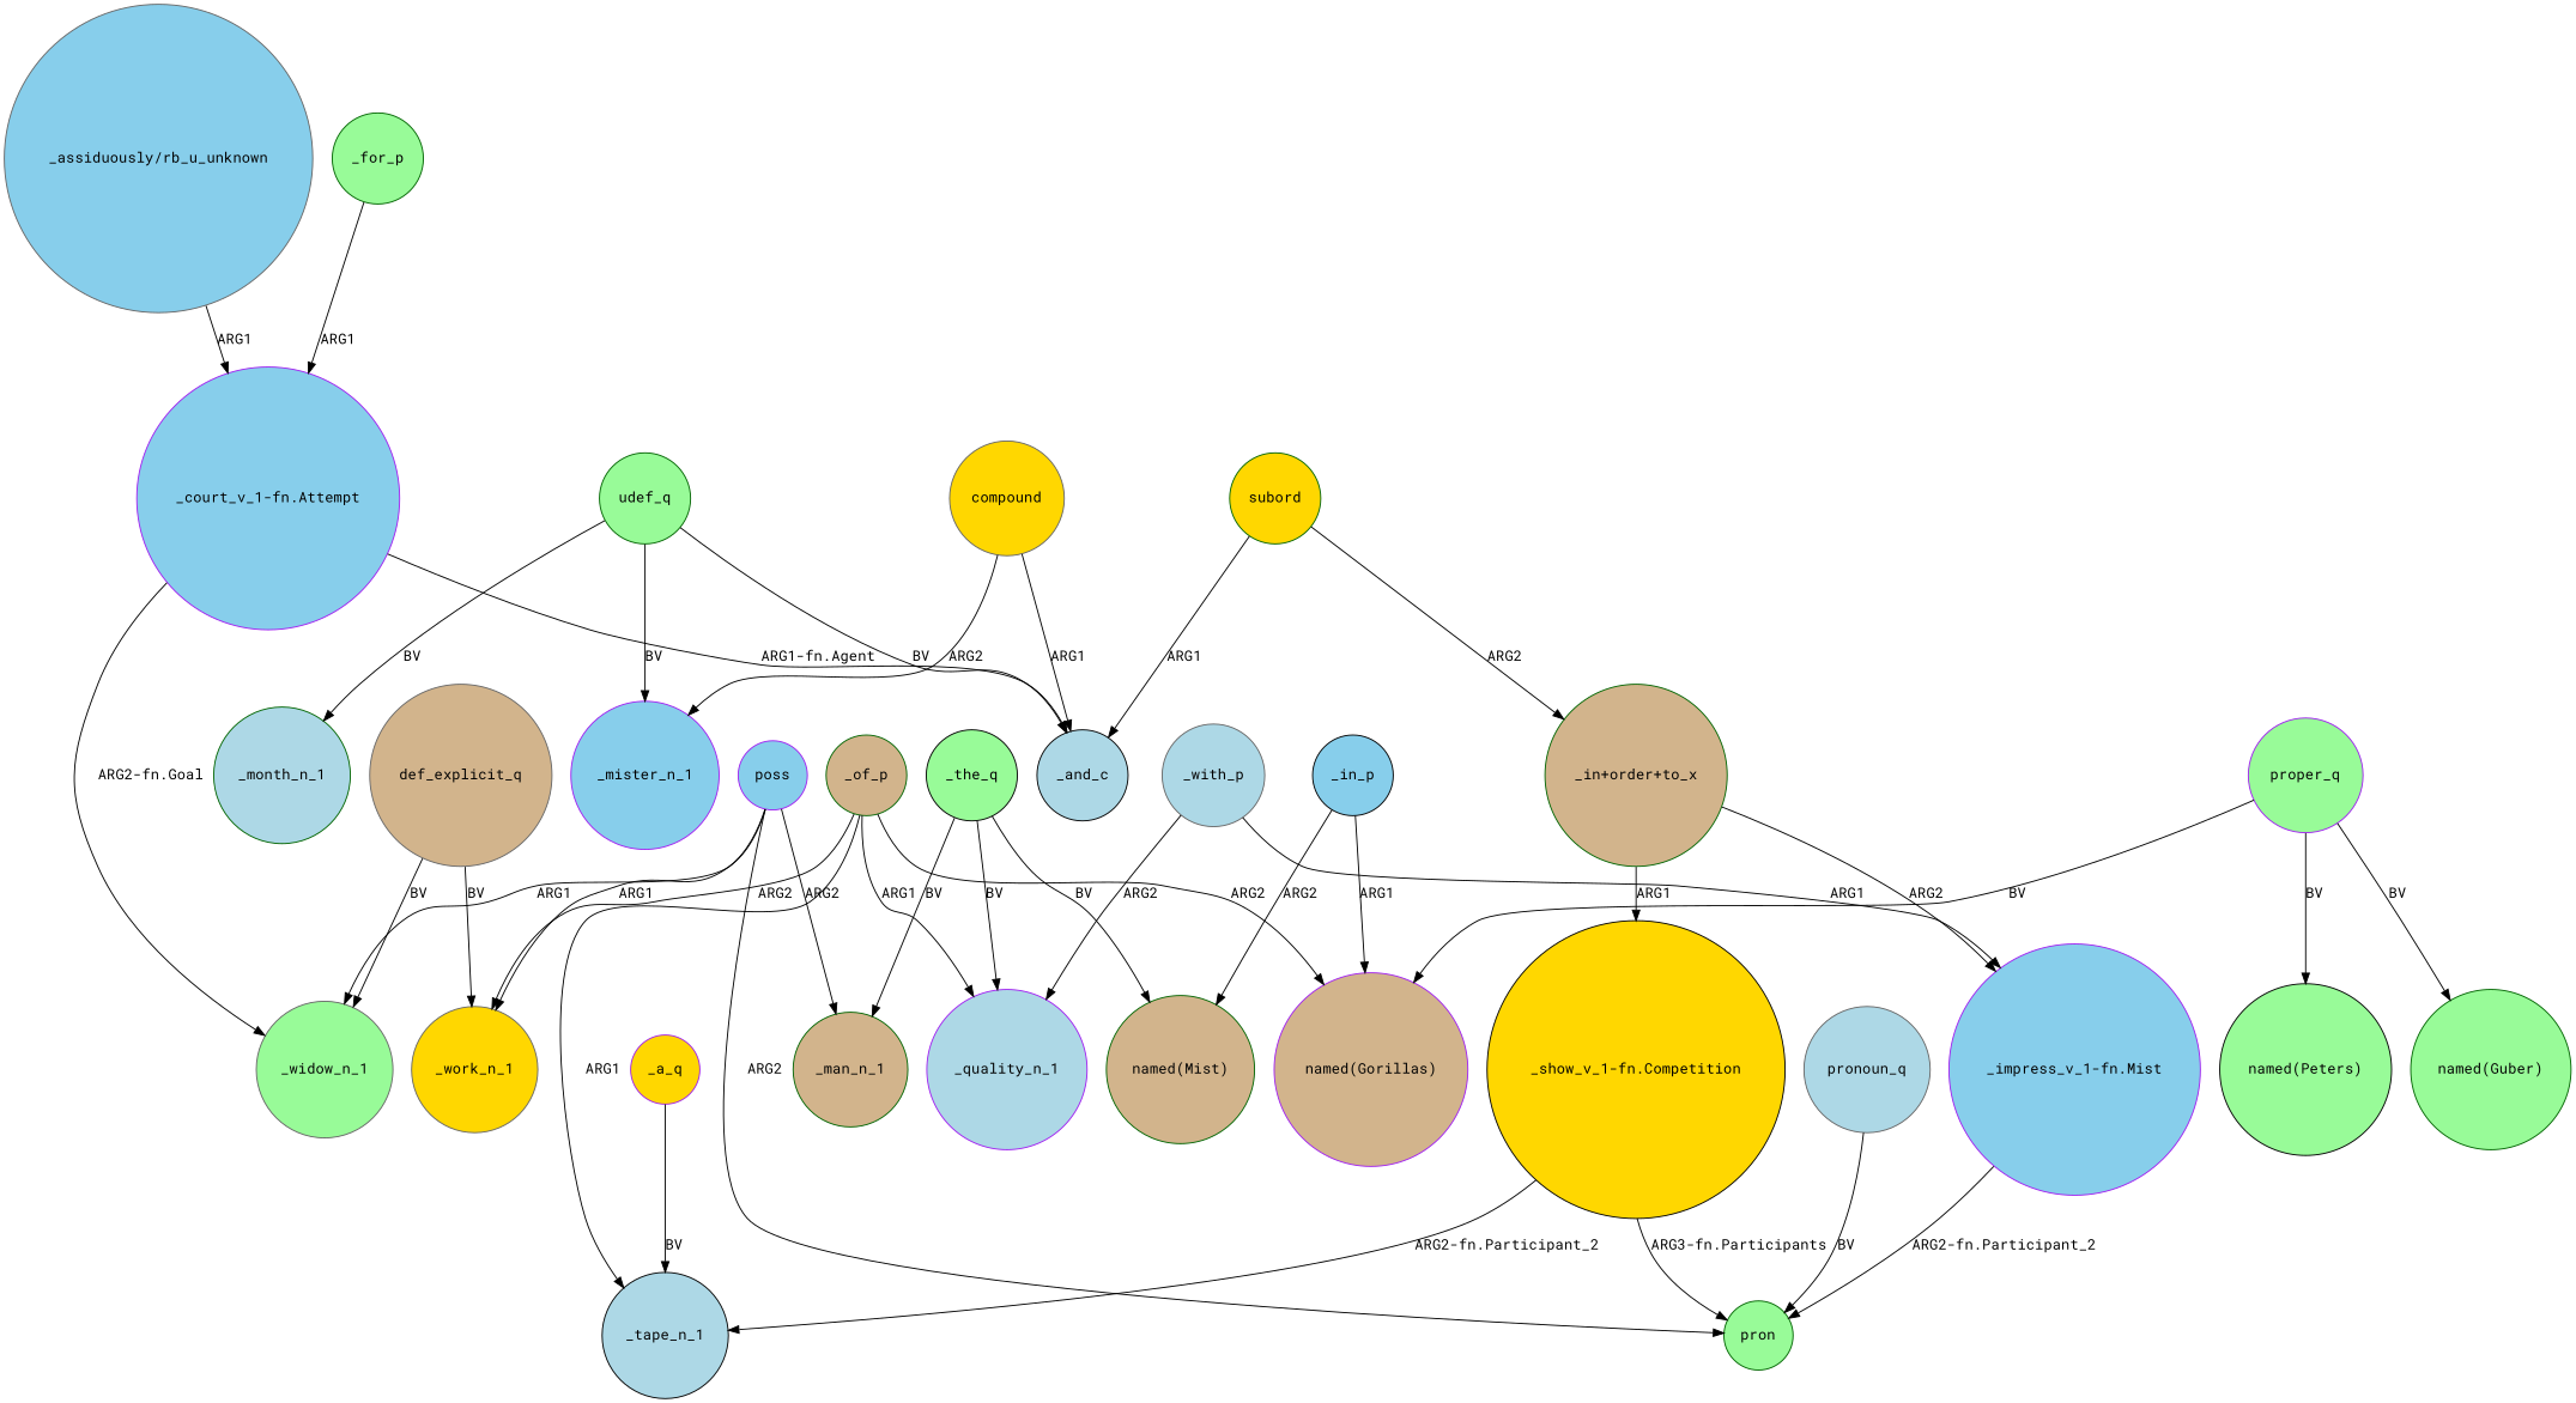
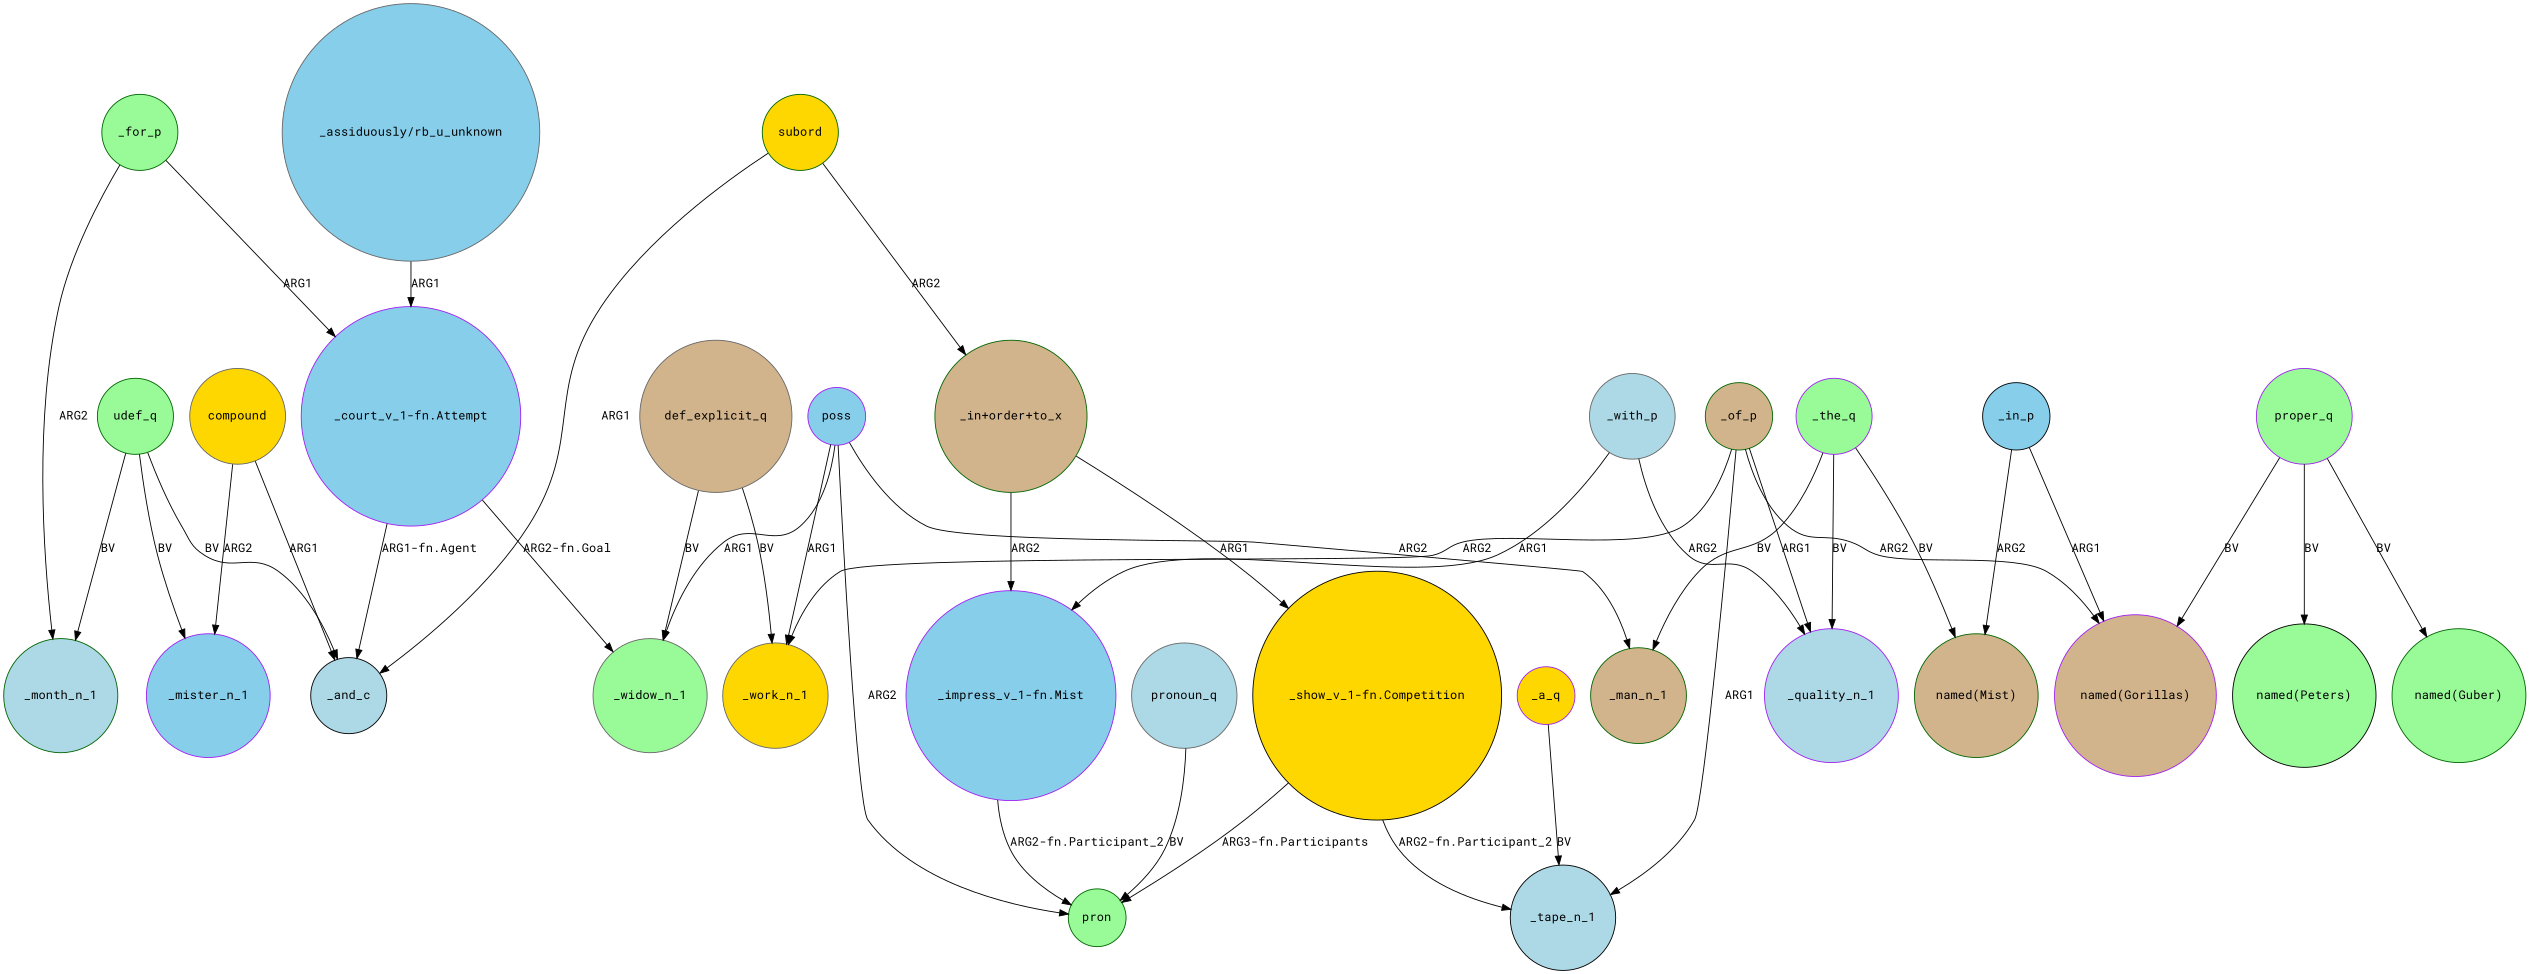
  digraph {
    fontname="Roboto Mono"
    node [color=darkgreen fillcolor=palegreen fontname="Roboto Mono" shape=circle style=filled]
    edge [fontname="Roboto Mono"]
    _month_n_1 [fillcolor=lightblue]
    udef_q
    _and_c [color=black fillcolor=lightblue]
    _mister_n_1 [color=purple fillcolor=skyblue]
    poss [color=purple fillcolor=skyblue]
    _man_n_1 [fillcolor=tan]
    _work_n_1 [color=gray40 fillcolor=gold]
    pron
    _widow_n_1 [color=gray40]
    "_assiduously/rb_u_unknown" [color=gray40 fillcolor=skyblue]
    "_court_v_1-fn.Attempt" [color=purple fillcolor=skyblue]
    compound [color=gray40 fillcolor=gold]
    "_in+order+to_x" [fillcolor=tan]
    n14 [color=purple fillcolor=skyblue label="_impress_v_1-fn.Mist"]
    "_show_v_1-fn.Competition" [color=black fillcolor=gold]
    _tape_n_1 [color=black fillcolor=lightblue]
-   _the_q [color=black]
+   _the_q [color=purple]
    _quality_n_1 [color=purple fillcolor=lightblue]
    "named(Mist)" [fillcolor=tan]
    _of_p [fillcolor=tan]
    "named(Gorillas)" [color=purple fillcolor=tan]
    proper_q [color=purple]
    "named(Peters)" [color=black]
    "named(Guber)"
    _in_p [color=black fillcolor=skyblue]
    _with_p [color=gray40 fillcolor=lightblue]
    pronoun_q [color=gray40 fillcolor=lightblue]
    def_explicit_q [color=gray40 fillcolor=tan]
    _for_p
    _a_q [color=purple fillcolor=gold]
    subord [fillcolor=gold]
    udef_q -> _month_n_1 [label=BV]
    udef_q -> _and_c [label=BV]
    udef_q -> _mister_n_1 [label=BV]
    poss -> _man_n_1 [label=ARG2]
    poss -> _work_n_1 [label=ARG1]
    poss -> pron [label=ARG2]
    poss -> _widow_n_1 [label=ARG1]
    "_assiduously/rb_u_unknown" -> "_court_v_1-fn.Attempt" [label=ARG1]
    "_court_v_1-fn.Attempt" -> _and_c [label="ARG1-fn.Agent"]
    "_court_v_1-fn.Attempt" -> _widow_n_1 [label="ARG2-fn.Goal"]
    compound -> _and_c [label=ARG1]
    compound -> _mister_n_1 [label=ARG2]
    "_in+order+to_x" -> n14 [label=ARG2]
    "_in+order+to_x" -> "_show_v_1-fn.Competition" [label=ARG1]
    n14 -> pron [label="ARG2-fn.Participant_2"]
    "_show_v_1-fn.Competition" -> pron [label="ARG3-fn.Participants"]
    "_show_v_1-fn.Competition" -> _tape_n_1 [label="ARG2-fn.Participant_2"]
    _the_q -> _man_n_1 [label=BV]
    _the_q -> _quality_n_1 [label=BV]
    _the_q -> "named(Mist)" [label=BV]
    _of_p -> _work_n_1 [label=ARG2]
    _of_p -> _tape_n_1 [label=ARG1]
    _of_p -> _quality_n_1 [label=ARG1]
    _of_p -> "named(Gorillas)" [label=ARG2]
    proper_q -> "named(Gorillas)" [label=BV]
    proper_q -> "named(Peters)" [label=BV]
    proper_q -> "named(Guber)" [label=BV]
    _in_p -> "named(Mist)" [label=ARG2]
    _in_p -> "named(Gorillas)" [label=ARG1]
    _with_p -> n14 [label=ARG1]
    _with_p -> _quality_n_1 [label=ARG2]
    pronoun_q -> pron [label=BV]
    def_explicit_q -> _work_n_1 [label=BV]
    def_explicit_q -> _widow_n_1 [label=BV]
+   _for_p -> _month_n_1 [label=ARG2]
    _for_p -> "_court_v_1-fn.Attempt" [label=ARG1]
    _a_q -> _tape_n_1 [label=BV]
    subord -> _and_c [label=ARG1]
    subord -> "_in+order+to_x" [label=ARG2]
  }
